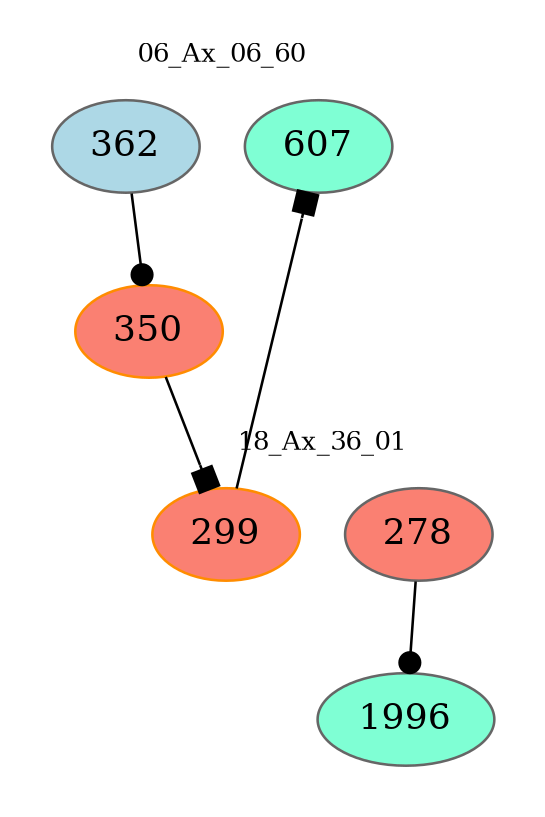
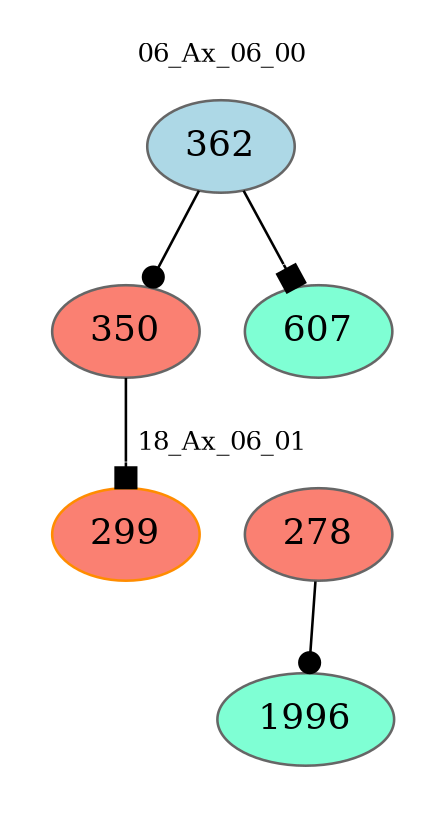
  digraph {
    node [color=gray40 fillcolor=salmon style=filled]
    edge [arrowhead=dot color=black]
    n1 [label=278]
    n2 [color=darkorange label=299]
    n3 [fillcolor=aquamarine label=1996]
    n4 [fillcolor=lightblue label=362]
-   n5 [color=darkorange label=350]
+   n5 [label=350]
    n6 [fillcolor=aquamarine label=607]
    subgraph cluster_1 {
      color=white
      fontsize=10
-     label="18_Ax_36_01"
+     label="18_Ax_06_01"
      n1
      n2
      n3
    }
    subgraph cluster_2 {
      color=white
      fontsize=10
-     label="06_Ax_06_60"
+     label="06_Ax_06_00"
      n4
      n5
      n6
    }
    n1 -> n3
    n4 -> n5
-   n2 -> n6 [arrowhead=box]
+   n4 -> n6 [arrowhead=box]
    n5 -> n2 [arrowhead=box]
  }
